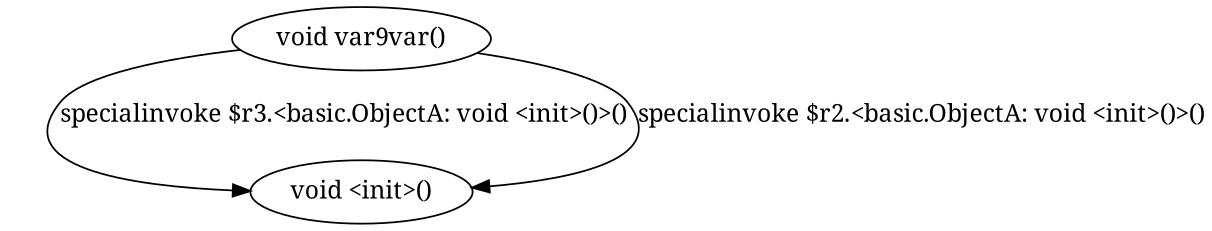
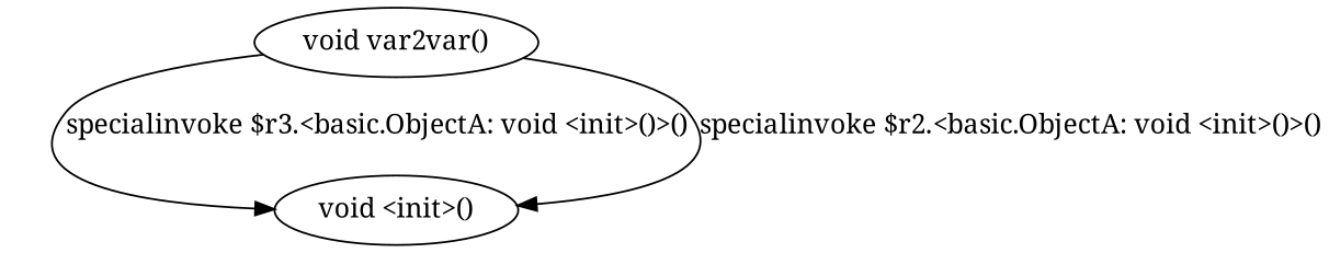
  digraph {
    fontname="Noto Serif"
    node [fontname="Noto Serif"]
    edge [fontname="Noto Serif"]
-   n1 [label="void var9var()"]
+   n1 [label="void var2var()"]
    n2 [label="void <init>()"]
    n1 -> n2 [label="specialinvoke $r3.<basic.ObjectA: void <init>()>()"]
    n1 -> n2 [label="specialinvoke $r2.<basic.ObjectA: void <init>()>()"]
  }
